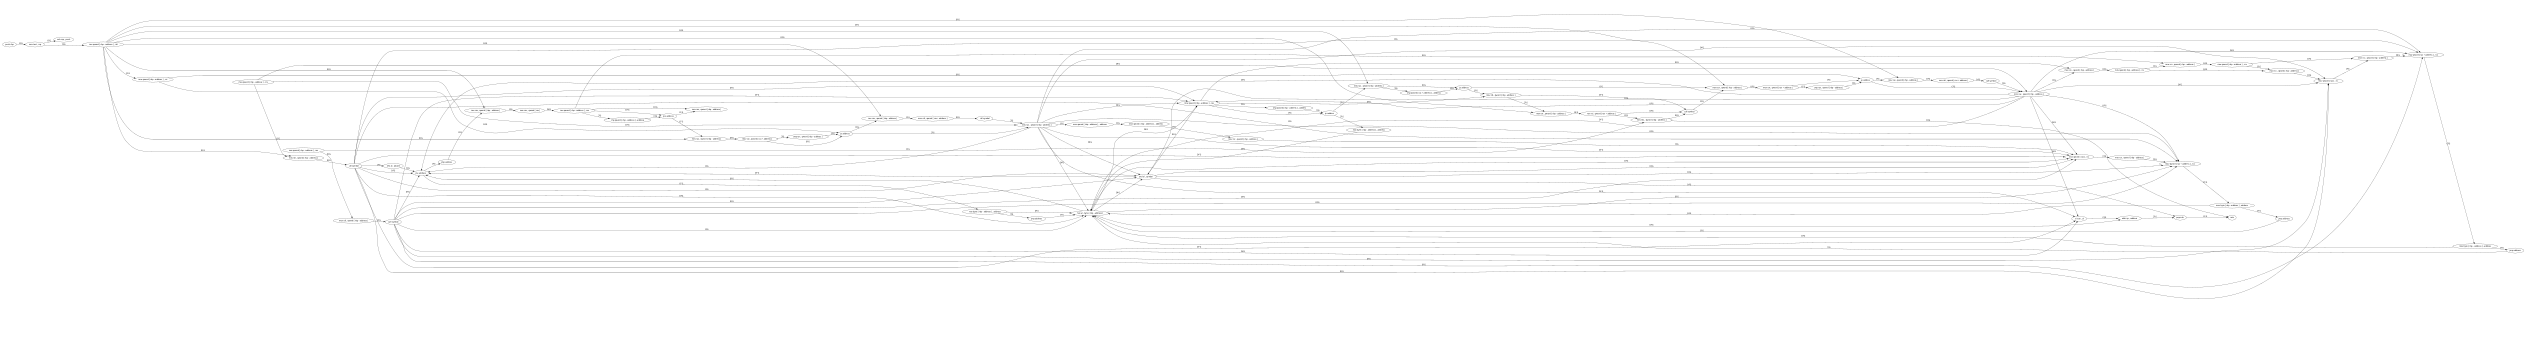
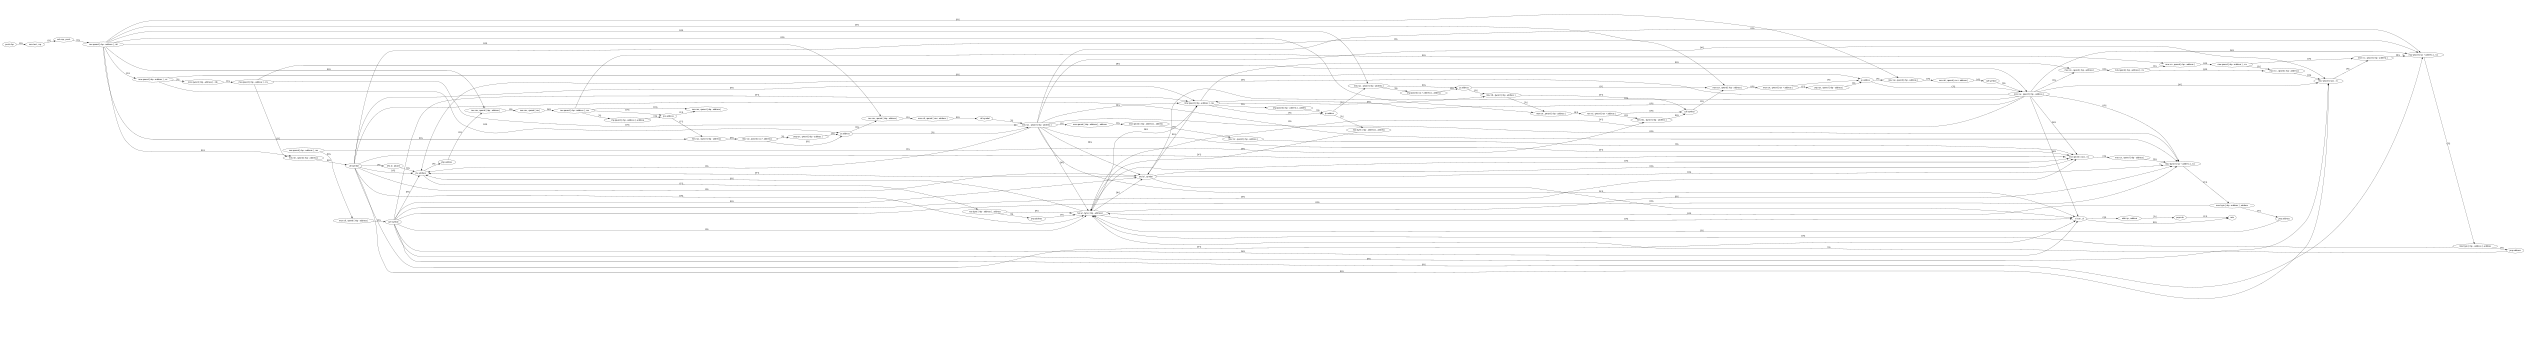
  digraph {
    fontname="Noto Sans"
    rankdir=LR
    node [fontname="Noto Sans"]
    edge [fontname="Noto Sans"]
    n1 [label="push rbp"]
    n2 [label="mov test , rsp"]
    n3 [label="sub rsp , push"]
    n4 [label="mov qword [ rbp - address ] , rdi"]
    n5 [label="mov qword [ rbp - address ] , rsi"]
    n6 [label="mov rdi , qword [ rbp - address ]"]
    n7 [label="mov rax , qword [ rbp - address ]"]
    n8 [label="mov rax , qword [ rbp - address ]"]
    n9 [label="mov rax , qword [ rbp - address ]"]
    n10 [label="mov rax , qword [ rbp - address ]"]
    n11 [label="mov rax , qword [ rbp - address ]"]
    n12 [label="mov rax , qword [ rbp - address ]"]
    n13 [label="mov rax , qword [ rbp - address ]"]
+   n14 [label="mov qword [ rbp - address ] , rdx"]
    n15 [label="je address"]
    n16 [label="je address"]
    n17 [label="call symbol"]
    n18 [label="mov rax , qword [ rax ]"]
    n19 [label="mov rax , qword [ rax + address ]"]
    n20 [label="cmp qword [ rax + address ] , address"]
    n21 [label="je address"]
    n22 [label="mov rdi , qword [ rax + address ]"]
    n23 [label="mov rax , qword [ rax + address ]"]
    n24 [label="mov rdi , qword [ rax + address ]"]
    n25 [label="mov rsi , qword [ rax + address ]"]
    n26 [label="mov qword [ rbp - address ] , rcx"]
    n27 [label="mov rax , qword [ rbp - address ]"]
    n28 [label="mov rax , qword [ rbp - address ]"]
    n29 [label="jne address"]
    n30 [label="mov al , byte [ rbp - address ]"]
    n31 [label="and al , symbol"]
    n32 [label="rsi eax , al"]
    n33 [label="mov qword [ rbp - address ] , rax"]
    n34 [label="mov qword [ rax ] , rcx"]
    n35 [label="mov qword [ rax + address ] , rcx"]
    n36 [label="mov qword [ rax ] , rcx"]
    n37 [label="mov qword [ rax + address ] , rcx"]
    n38 [label="mov qword [ rbp - address ] , address"]
    n39 [label="mov rcx , qword [ rbp - address ]"]
    n40 [label="test al , qword"]
    n41 [label="mov byte [ rbp - address ] , address"]
    n42 [label="jmp address"]
    n43 [label="add rsp , address"]
    n44 [label=retn]
    n45 [label="cmp qword [ rbp - address ] , address"]
    n46 [label="je address"]
    n47 [label="mov rdi , qword [ rbp - address ]"]
    n48 [label="mov rcx , qword [ rbp - address ]"]
    n49 [label="mov byte [ rbp - address ] , address"]
    n50 [label="mov rcx , qword [ rbp - address ]"]
    n51 [label="mov byte [ rbp - address ] , address"]
    n52 [label="jmp address"]
    n53 [label="mov qword [ rbp - address ] , rax"]
    n54 [label="pop sub"]
    n55 [label="cmp qword [ rbp - address ] , address"]
    n56 [label="jne address"]
    n57 [label="mov rax , qword [ rbp - address ]"]
    n58 [label="mov rcx , qword [ rbp - address ]"]
    n59 [label="mov qword [ rbp - address ] , rcx"]
    n60 [label="cmp rax , qword [ rbp - address ]"]
    n61 [label="mov qword [ rbp - address ] , rax"]
    n62 [label="mov rdi , qword [ rbp - address ]"]
    n63 [label="mov rdx , qword [ rbp - address ]"]
    n64 [label="call symbol"]
    n65 [label="call symbol"]
    n66 [label="mov byte [ rbp - address ] , address"]
    n67 [label="mov qword [ rbp - address ] , rcx"]
    n68 [label="mov qword [ rbp - address ] , address"]
    n69 [label="call symbol"]
    n70 [label="cmp rax , qword [ rbp - address ]"]
    n71 [label="mov rcx , qword [ rbp - address ]"]
    n72 [label="jmp address"]
    n73 [label="call symbol"]
    n74 [label="mov rcx , qword [ rbp - address ]"]
    n75 [label="jmp address"]
    n1 -> n2 [label=CFG]
    n2 -> n3 [label=CFG]
-   n2 -> n4 [label=CFG]
+   n3 -> n4 [label=CFG]
    n4 -> n5 [label=CFG]
    n4 -> n6 [label=DFG]
    n4 -> n7 [label=DFG]
    n4 -> n8 [label=DFG]
    n4 -> n9 [label=DFG]
    n4 -> n10 [label=DFG]
    n4 -> n11 [label=DFG]
    n4 -> n12 [label=DFG]
    n4 -> n13 [label=DFG]
+   n5 -> n14 [label=CFG]
    n5 -> n15 [label=DFG]
    n5 -> n16 [label=DFG]
    n6 -> n17 [label=DFG]
    n7 -> n18 [label=DFG]
    n8 -> n19 [label=DFG]
    n9 -> n20 [label=CFG]
    n9 -> n21 [label=DFG]
    n10 -> n22 [label=DFG]
    n11 -> n23 [label=DFG]
    n12 -> n24 [label=DFG]
    n13 -> n25 [label=DFG]
+   n14 -> n26 [label=CFG]
    n15 -> n10 [label=CFG]
    n15 -> n27 [label=CFG]
    n16 -> n12 [label=CFG]
    n16 -> n28 [label=CFG]
    n17 -> n29 [label=DFG]
    n17 -> n30 [label=DFG]
    n17 -> n31 [label=DFG]
    n17 -> n32 [label=DFG]
    n17 -> n33 [label=DFG]
    n17 -> n34 [label=DFG]
    n17 -> n35 [label=DFG]
    n17 -> n36 [label=DFG]
    n17 -> n37 [label=DFG]
    n17 -> n40 [label=CFG]
    n18 -> n53 [label=DFG]
    n19 -> n15 [label=DFG]
    n19 -> n60 [label=CFG]
    n20 -> n21 [label=CFG]
    n21 -> n11 [label=CFG]
    n21 -> n47 [label=CFG]
    n22 -> n69 [label=DFG]
    n23 -> n16 [label=DFG]
    n23 -> n70 [label=CFG]
    n24 -> n73 [label=DFG]
    n25 -> n63 [label=CFG]
    n25 -> n65 [label=DFG]
    n26 -> n6 [label=CFG]
    n26 -> n27 [label=DFG]
    n26 -> n28 [label=DFG]
    n27 -> n29 [label=DFG]
    n27 -> n30 [label=DFG]
    n27 -> n31 [label=DFG]
    n27 -> n32 [label=DFG]
    n27 -> n33 [label=DFG]
    n27 -> n34 [label=DFG]
    n27 -> n35 [label=DFG]
    n27 -> n36 [label=DFG]
    n27 -> n37 [label=DFG]
    n27 -> n38 [label=CFG]
    n28 -> n29 [label=DFG]
    n28 -> n30 [label=DFG]
    n28 -> n31 [label=DFG]
    n28 -> n32 [label=DFG]
    n28 -> n33 [label=DFG]
    n28 -> n34 [label=DFG]
    n28 -> n35 [label=DFG]
    n28 -> n36 [label=DFG]
    n28 -> n37 [label=DFG]
    n28 -> n39 [label=CFG]
    n29 -> n41 [label=CFG]
    n29 -> n42 [label=CFG]
    n30 -> n29 [label=DFG]
    n30 -> n31 [label=DFG]
-   n30 -> n43 [label=DFG]
+   n30 -> n32 [label=DFG]
    n30 -> n33 [label=DFG]
    n30 -> n34 [label=DFG]
    n30 -> n35 [label=DFG]
    n31 -> n29 [label=DFG]
-   n31 -> n54 [label=DFG]
+   n31 -> n32 [label=DFG]
    n31 -> n33 [label=DFG]
    n31 -> n34 [label=DFG]
    n31 -> n35 [label=DFG]
    n32 -> n43 [label=CFG]
-   n63 -> n44 [label=DFG]
+   n32 -> n44 [label=DFG]
    n33 -> n39 [label=DFG]
    n33 -> n45 [label=CFG]
    n33 -> n46 [label=DFG]
    n33 -> n47 [label=DFG]
    n34 -> n48 [label=CFG]
    n35 -> n49 [label=CFG]
    n36 -> n50 [label=CFG]
    n37 -> n51 [label=CFG]
    n38 -> n68 [label=CFG]
    n39 -> n67 [label=DFG]
    n40 -> n29 [label=CFG]
    n41 -> n30 [label=DFG]
    n41 -> n52 [label=CFG]
    n42 -> n7 [label=CFG]
    n43 -> n54 [label=CFG]
    n45 -> n46 [label=CFG]
    n46 -> n9 [label=CFG]
    n46 -> n66 [label=CFG]
    n47 -> n13 [label=CFG]
    n47 -> n65 [label=DFG]
    n48 -> n35 [label=CFG]
    n49 -> n30 [label=DFG]
    n49 -> n72 [label=CFG]
    n50 -> n37 [label=DFG]
    n51 -> n30 [label=DFG]
    n51 -> n75 [label=CFG]
    n52 -> n30 [label=CFG]
    n53 -> n55 [label=CFG]
    n53 -> n56 [label=DFG]
    n53 -> n57 [label=DFG]
    n53 -> n58 [label=DFG]
    n54 -> n44 [label=CFG]
    n55 -> n56 [label=CFG]
    n56 -> n8 [label=CFG]
    n56 -> n57 [label=CFG]
    n58 -> n59 [label=DFG]
    n59 -> n50 [label=DFG]
    n59 -> n74 [label=CFG]
    n60 -> n15 [label=CFG]
    n61 -> n62 [label=DFG]
    n61 -> n63 [label=DFG]
    n62 -> n64 [label=DFG]
    n63 -> n65 [label=DFG]
    n64 -> n29 [label=DFG]
    n64 -> n30 [label=DFG]
    n64 -> n31 [label=DFG]
    n64 -> n32 [label=DFG]
    n64 -> n33 [label=DFG]
    n64 -> n34 [label=DFG]
    n64 -> n35 [label=DFG]
    n64 -> n36 [label=DFG]
    n64 -> n37 [label=DFG]
    n65 -> n11 [label=CFG]
    n66 -> n30 [label=DFG]
    n67 -> n58 [label=CFG]
    n67 -> n74 [label=DFG]
    n68 -> n71 [label=CFG]
    n69 -> n27 [label=CFG]
    n70 -> n16 [label=CFG]
    n71 -> n34 [label=CFG]
    n72 -> n30 [label=CFG]
    n73 -> n28 [label=CFG]
    n74 -> n36 [label=DFG]
    n75 -> n30 [label=CFG]
  }
